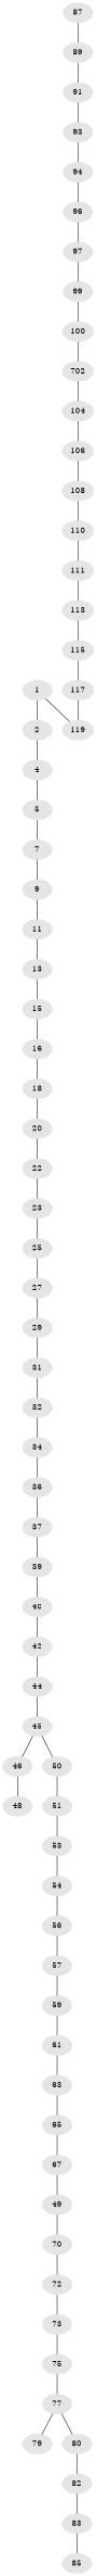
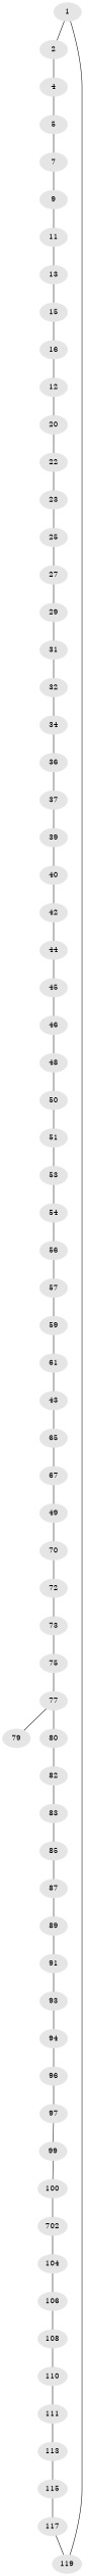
  graph {
    node [color=gray90 style=filled]
    2 [super="+3"]
    4
    1
    119 [super="+120"]
    5 [super="+6"]
    7 [super="+8"]
    9 [super="+10"]
    11 [super="+12"]
    13 [super="+14"]
    15
    16 [super="+17"]
-   18 [super="+19"]
+   18 [super="+19" label=12]
    20 [super="+21"]
    22
    23 [super="+24"]
    25 [super="+26"]
    27 [super="+28"]
    29 [super="+30"]
    31
    32 [super="+33"]
    34 [super="+35"]
    36
    37 [super="+38"]
    39
    40 [super="+41"]
    42 [super="+43"]
    44
    45
    46 [super="+47"]
    48 [super="+49"]
    50
    51 [super="+52"]
    53
    54 [super="+55"]
    56
    57 [super="+58"]
    59 [super="+60"]
    61 [super="+62"]
-   63 [super="+64"]
+   63 [super="+64" label=43]
    65 [super="+66"]
    67 [super="+68"]
    n42 [label=49]
    70 [super="+71"]
    72
    73 [super="+74"]
    75 [super="+76"]
    77 [super="+78"]
    79
    80 [super="+81"]
    82
    83 [super="+84"]
    85 [super="+86"]
    87 [super="+88"]
    89 [super="+90"]
    91 [super="+92"]
    93
    94 [super="+95"]
    96
    97 [super="+98"]
    99
    100 [super="+101"]
    n62 [label=702 super="+103"]
    104 [super="+105"]
    106 [super="+107"]
    108 [super="+109"]
    110
    111 [super="+112"]
    113 [super="+114"]
    115 [super="+116"]
    117 [super="+118"]
    2 -- 4
    4 -- 5
    1 -- 2
    1 -- 119
    5 -- 7
    7 -- 9
    9 -- 11
    11 -- 13
    13 -- 15
    15 -- 16
    16 -- 18
    18 -- 20
    20 -- 22
    22 -- 23
    23 -- 25
    25 -- 27
    27 -- 29
    29 -- 31
    31 -- 32
    32 -- 34
    34 -- 36
    36 -- 37
    37 -- 39
    39 -- 40
    40 -- 42
    42 -- 44
    44 -- 45
    45 -- 46
    46 -- 48
-   45 -- 50
+   48 -- 50
    50 -- 51
    51 -- 53
    53 -- 54
    54 -- 56
    56 -- 57
    57 -- 59
    59 -- 61
    61 -- 63
    63 -- 65
    65 -- 67
    67 -- n42
    n42 -- 70
    70 -- 72
    72 -- 73
    73 -- 75
    75 -- 77
    77 -- 79
    77 -- 80
    80 -- 82
    82 -- 83
    83 -- 85
+   85 -- 87
    87 -- 89
    89 -- 91
    91 -- 93
    93 -- 94
    94 -- 96
    96 -- 97
    97 -- 99
    99 -- 100
    100 -- n62
    n62 -- 104
    104 -- 106
    106 -- 108
    108 -- 110
    110 -- 111
    111 -- 113
    113 -- 115
    115 -- 117
    117 -- 119
  }
